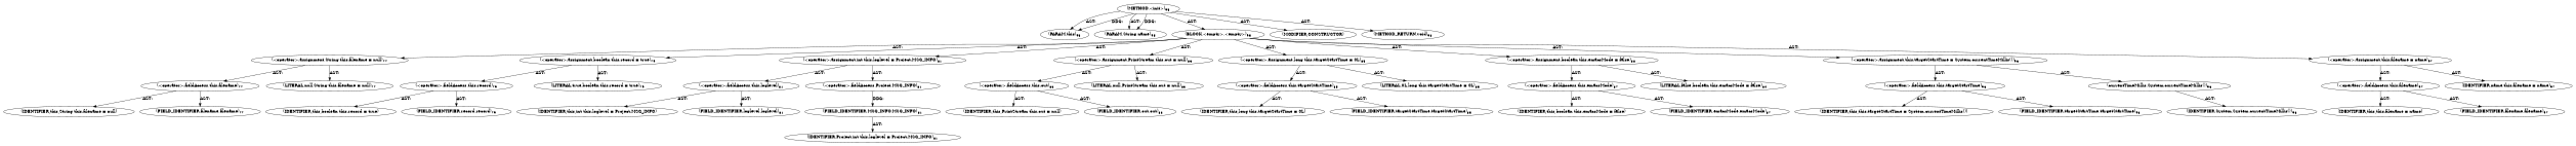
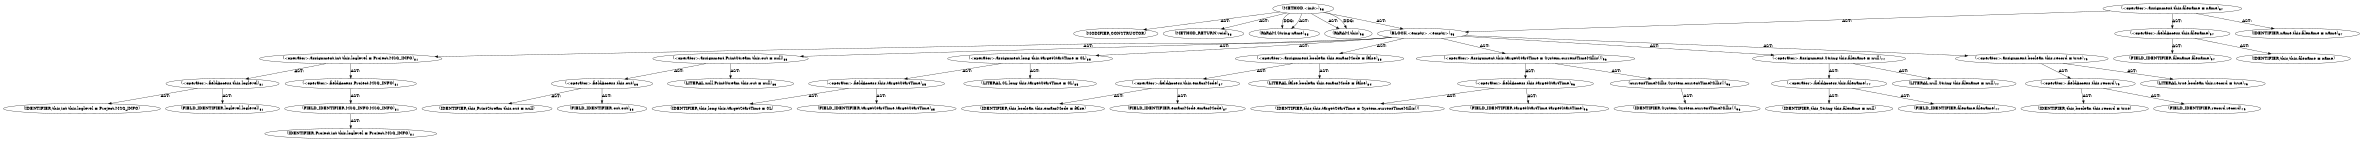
  digraph {
    n1 [label=<(METHOD,&lt;init&gt;)<SUB>95</SUB>>]
    n2 [label=<(PARAM,this)<SUB>95</SUB>>]
    n3 [label=<(PARAM,String name)<SUB>95</SUB>>]
    n4 [label=<(BLOCK,&lt;empty&gt;,&lt;empty&gt;)<SUB>95</SUB>>]
    n5 [label=<(MODIFIER,CONSTRUCTOR)>]
    n6 [label=<(METHOD_RETURN,void)<SUB>98</SUB>>]
    n7 [label=<(&lt;operator&gt;.assignment,String this.filename = null)<SUB>77</SUB>>]
    n8 [label=<(&lt;operator&gt;.assignment,boolean this.record = true)<SUB>79</SUB>>]
    n9 [label=<(&lt;operator&gt;.assignment,int this.loglevel = Project.MSG_INFO)<SUB>81</SUB>>]
    n10 [label=<(&lt;operator&gt;.assignment,PrintStream this.out = null)<SUB>83</SUB>>]
    n11 [label=<(&lt;operator&gt;.assignment,long this.targetStartTime = 0L)<SUB>85</SUB>>]
    n12 [label=<(&lt;operator&gt;.assignment,boolean this.emacsMode = false)<SUB>88</SUB>>]
    n13 [label=<(&lt;operator&gt;.assignment,this.targetStartTime = System.currentTimeMillis())<SUB>96</SUB>>]
    n14 [label=<(&lt;operator&gt;.assignment,this.filename = name)<SUB>97</SUB>>]
    n15 [label=<(&lt;operator&gt;.fieldAccess,this.filename)<SUB>77</SUB>>]
    n16 [label=<(LITERAL,null,String this.filename = null)<SUB>77</SUB>>]
    n17 [label=<(&lt;operator&gt;.fieldAccess,this.record)<SUB>79</SUB>>]
    n18 [label=<(LITERAL,true,boolean this.record = true)<SUB>79</SUB>>]
    n19 [label=<(&lt;operator&gt;.fieldAccess,this.loglevel)<SUB>81</SUB>>]
    n20 [label=<(&lt;operator&gt;.fieldAccess,Project.MSG_INFO)<SUB>81</SUB>>]
    n21 [label=<(&lt;operator&gt;.fieldAccess,this.out)<SUB>83</SUB>>]
    n22 [label=<(LITERAL,null,PrintStream this.out = null)<SUB>83</SUB>>]
    n23 [label=<(&lt;operator&gt;.fieldAccess,this.targetStartTime)<SUB>85</SUB>>]
    n24 [label=<(LITERAL,0L,long this.targetStartTime = 0L)<SUB>85</SUB>>]
    n25 [label=<(&lt;operator&gt;.fieldAccess,this.emacsMode)<SUB>87</SUB>>]
    n26 [label=<(LITERAL,false,boolean this.emacsMode = false)<SUB>84</SUB>>]
    n27 [label=<(&lt;operator&gt;.fieldAccess,this.targetStartTime)<SUB>96</SUB>>]
    n28 [label=<(currentTimeMillis,System.currentTimeMillis())<SUB>96</SUB>>]
    n29 [label=<(&lt;operator&gt;.fieldAccess,this.filename)<SUB>97</SUB>>]
    n30 [label=<(IDENTIFIER,name,this.filename = name)<SUB>97</SUB>>]
    n31 [label=<(IDENTIFIER,this,String this.filename = null)>]
    n32 [label=<(FIELD_IDENTIFIER,filename,filename)<SUB>77</SUB>>]
    n33 [label=<(IDENTIFIER,this,boolean this.record = true)>]
    n34 [label=<(FIELD_IDENTIFIER,record,record)<SUB>79</SUB>>]
    n35 [label=<(IDENTIFIER,this,int this.loglevel = Project.MSG_INFO)>]
    n36 [label=<(FIELD_IDENTIFIER,loglevel,loglevel)<SUB>81</SUB>>]
    n37 [label=<(FIELD_IDENTIFIER,MSG_INFO,MSG_INFO)<SUB>81</SUB>>]
    n38 [label=<(IDENTIFIER,Project,int this.loglevel = Project.MSG_INFO)<SUB>81</SUB>>]
    n39 [label=<(IDENTIFIER,this,PrintStream this.out = null)>]
    n40 [label=<(FIELD_IDENTIFIER,out,out)<SUB>83</SUB>>]
    n41 [label=<(IDENTIFIER,this,long this.targetStartTime = 0L)>]
    n42 [label=<(FIELD_IDENTIFIER,targetStartTime,targetStartTime)<SUB>85</SUB>>]
    n43 [label=<(IDENTIFIER,this,boolean this.emacsMode = false)>]
    n44 [label=<(FIELD_IDENTIFIER,emacsMode,emacsMode)<SUB>87</SUB>>]
    n45 [label=<(IDENTIFIER,this,this.targetStartTime = System.currentTimeMillis())>]
    n46 [label=<(FIELD_IDENTIFIER,targetStartTime,targetStartTime)<SUB>96</SUB>>]
    n47 [label=<(IDENTIFIER,System,System.currentTimeMillis())<SUB>96</SUB>>]
    n48 [label=<(IDENTIFIER,this,this.filename = name)>]
    n49 [label=<(FIELD_IDENTIFIER,filename,filename)<SUB>97</SUB>>]
    n1 -> n2 [label="AST: "]
    n1 -> n2 [label="DDG: "]
    n1 -> n3 [label="AST: "]
    n1 -> n3 [label="DDG: "]
    n1 -> n4 [label="AST: "]
    n1 -> n5 [label="AST: "]
    n1 -> n6 [label="AST: "]
    n4 -> n7 [label="AST: "]
    n4 -> n8 [label="AST: "]
    n4 -> n9 [label="AST: "]
    n4 -> n10 [label="AST: "]
    n4 -> n11 [label="AST: "]
    n4 -> n12 [label="AST: "]
    n4 -> n13 [label="AST: "]
-   n4 -> n14 [label="AST: "]
+   n14 -> n4 [label="AST: "]
    n7 -> n15 [label="AST: "]
    n7 -> n16 [label="AST: "]
    n8 -> n17 [label="AST: "]
    n8 -> n18 [label="AST: "]
    n9 -> n19 [label="AST: "]
    n9 -> n20 [label="AST: "]
    n10 -> n21 [label="AST: "]
    n10 -> n22 [label="AST: "]
    n11 -> n23 [label="AST: "]
    n11 -> n24 [label="AST: "]
    n12 -> n25 [label="AST: "]
    n12 -> n26 [label="AST: "]
    n13 -> n27 [label="AST: "]
    n13 -> n28 [label="AST: "]
    n14 -> n29 [label="AST: "]
    n14 -> n30 [label="AST: "]
    n15 -> n31 [label="AST: "]
    n15 -> n32 [label="AST: "]
    n17 -> n33 [label="AST: "]
    n17 -> n34 [label="AST: "]
    n19 -> n35 [label="AST: "]
    n19 -> n36 [label="AST: "]
-   n20 -> n37 [label="DDG: "]
+   n20 -> n37 [label="AST: "]
    n21 -> n39 [label="AST: "]
    n21 -> n40 [label="AST: "]
    n23 -> n41 [label="AST: "]
    n23 -> n42 [label="AST: "]
    n25 -> n43 [label="AST: "]
    n25 -> n44 [label="AST: "]
    n27 -> n45 [label="AST: "]
    n27 -> n46 [label="AST: "]
    n28 -> n47 [label="AST: "]
    n29 -> n48 [label="AST: "]
    n29 -> n49 [label="AST: "]
    n37 -> n38 [label="AST: "]
  }
